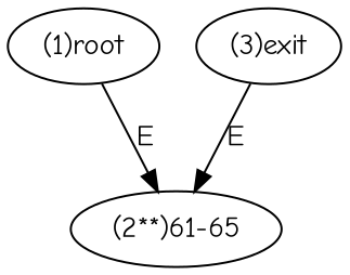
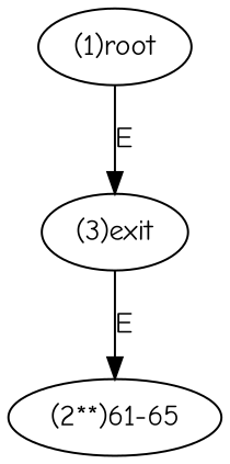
  digraph {
    fontname="Comic Neue"
    node [fontname="Comic Neue"]
    edge [fontname="Comic Neue"]
    n1 [label="(1)root"]
    n2 [label="(2**)61-65"]
    n3 [label="(3)exit"]
-   n1 -> n2 [label=E]
+   n1 -> n3 [label=E]
    n3 -> n2 [label=E]
  }
